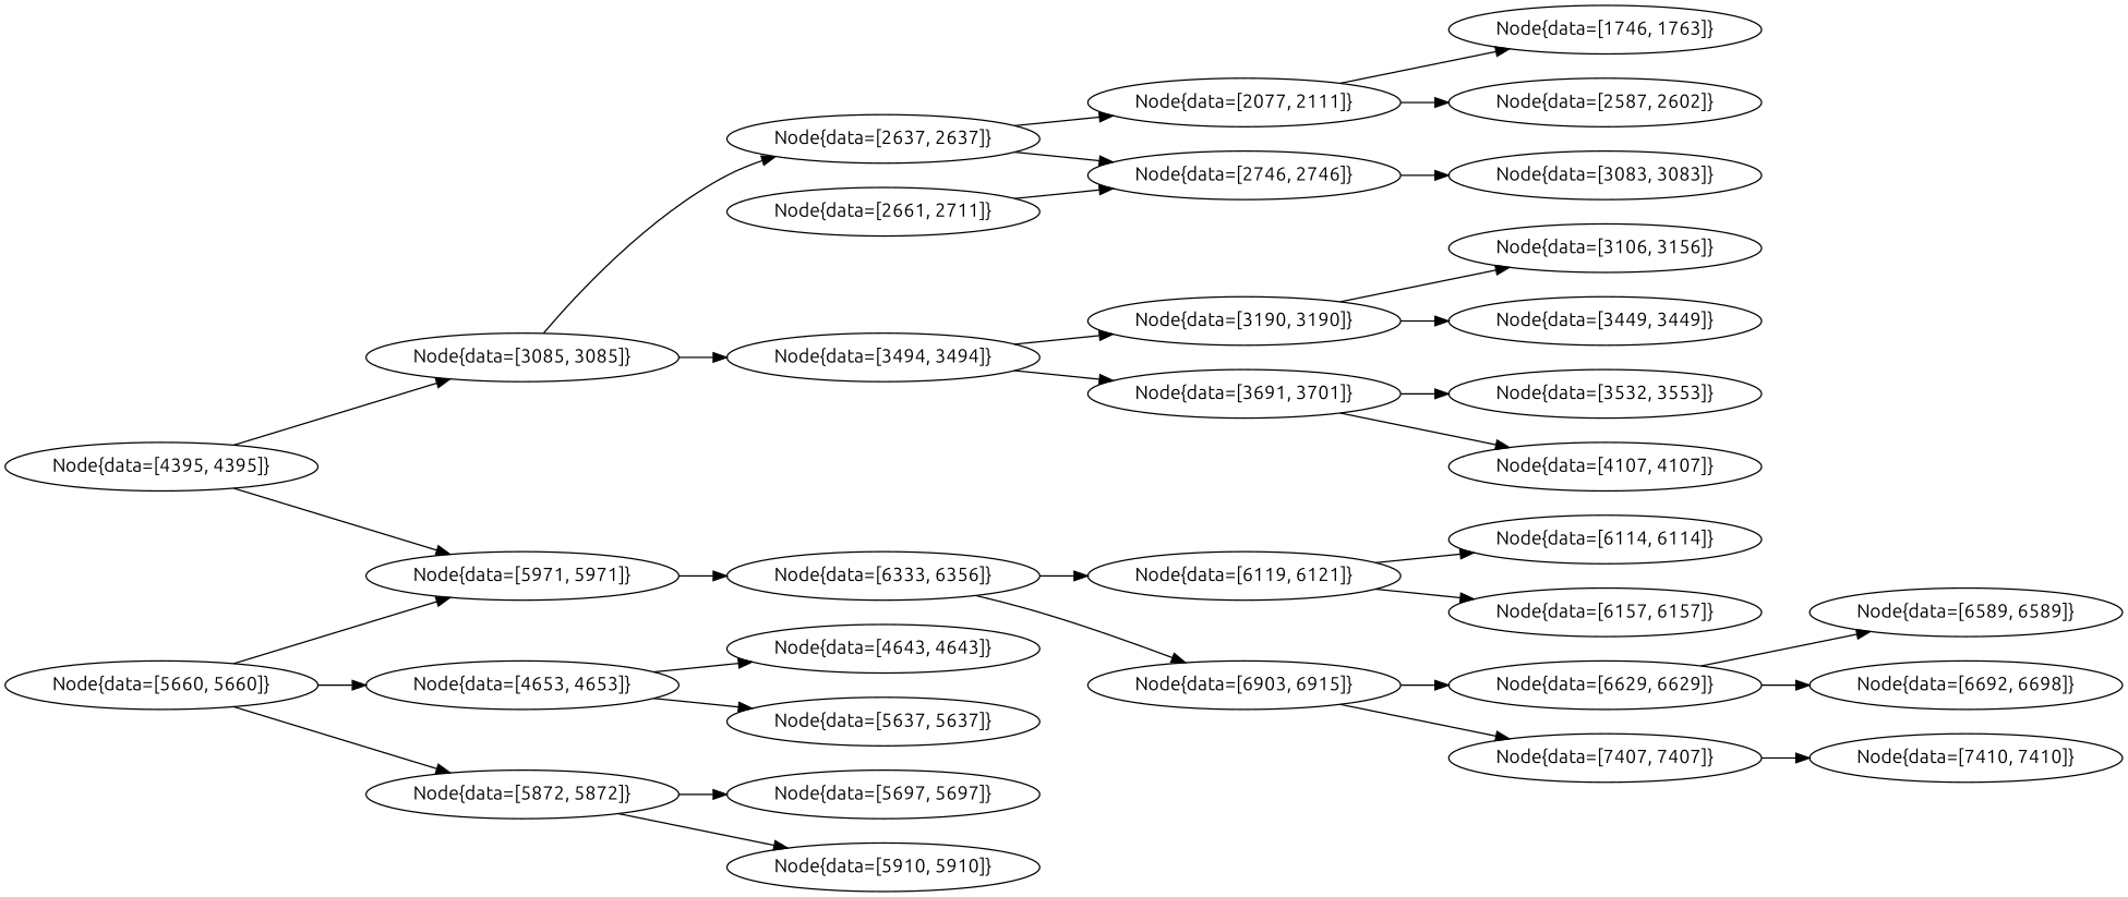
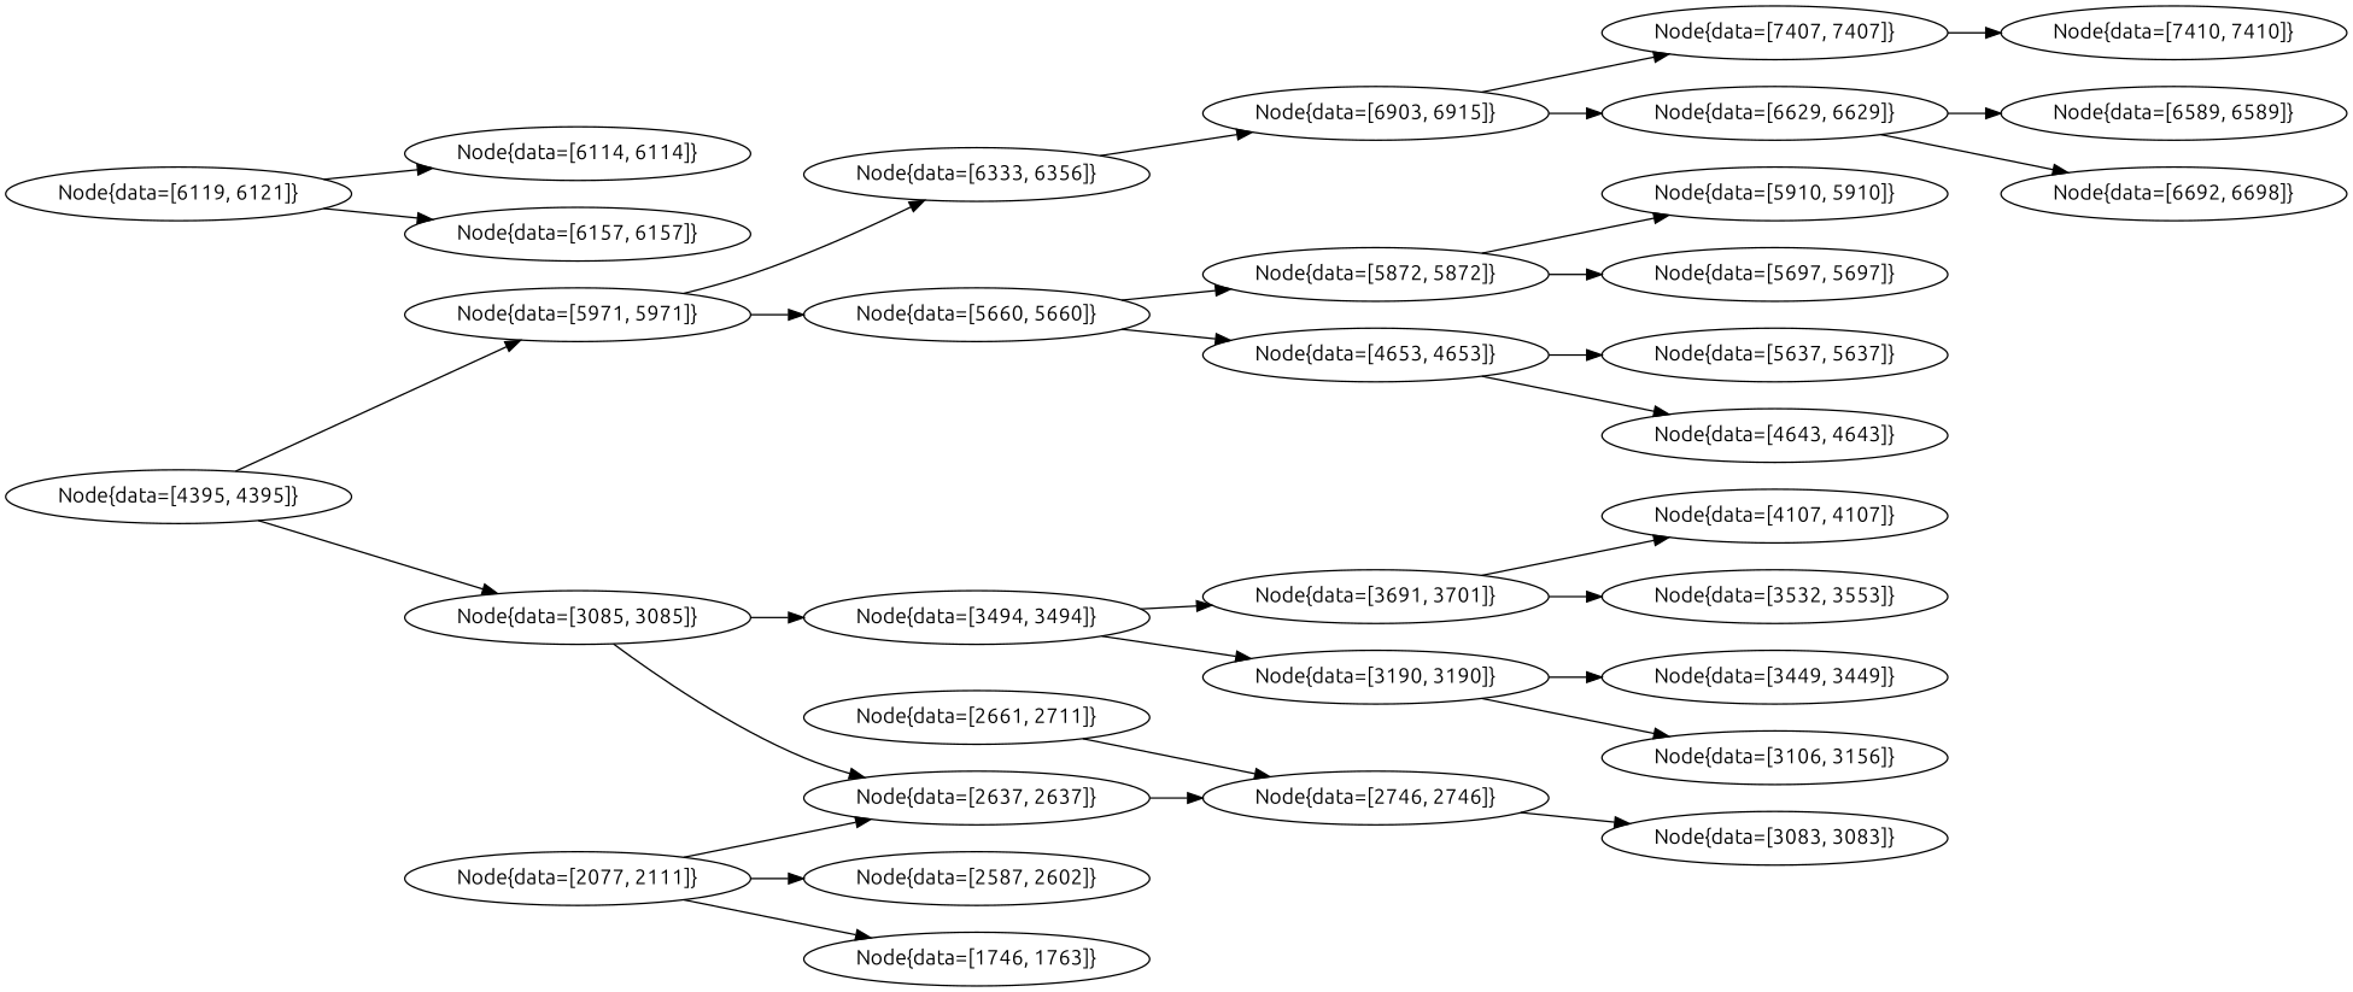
  digraph {
    fontname=Ubuntu
    rankdir=LR
    node [fontname=Ubuntu]
    edge [fontname=Ubuntu]
    n1 [label="Node{data=[4395, 4395]}"]
    n2 [label="Node{data=[3085, 3085]}"]
    n3 [label="Node{data=[5971, 5971]}"]
    n4 [label="Node{data=[2637, 2637]}"]
    n5 [label="Node{data=[3494, 3494]}"]
    n6 [label="Node{data=[5660, 5660]}"]
    n7 [label="Node{data=[6333, 6356]}"]
    n8 [label="Node{data=[2077, 2111]}"]
    n9 [label="Node{data=[2746, 2746]}"]
    n10 [label="Node{data=[3190, 3190]}"]
    n11 [label="Node{data=[3691, 3701]}"]
    n12 [label="Node{data=[1746, 1763]}"]
    n13 [label="Node{data=[2587, 2602]}"]
    n14 [label="Node{data=[3083, 3083]}"]
    n15 [label="Node{data=[2661, 2711]}"]
    n16 [label="Node{data=[3106, 3156]}"]
    n17 [label="Node{data=[3449, 3449]}"]
    n18 [label="Node{data=[3532, 3553]}"]
    n19 [label="Node{data=[4107, 4107]}"]
    n20 [label="Node{data=[4653, 4653]}"]
    n21 [label="Node{data=[5872, 5872]}"]
    n22 [label="Node{data=[6119, 6121]}"]
    n23 [label="Node{data=[6903, 6915]}"]
    n24 [label="Node{data=[4643, 4643]}"]
    n25 [label="Node{data=[5637, 5637]}"]
    n26 [label="Node{data=[5697, 5697]}"]
    n27 [label="Node{data=[5910, 5910]}"]
    n28 [label="Node{data=[6114, 6114]}"]
    n29 [label="Node{data=[6157, 6157]}"]
    n30 [label="Node{data=[6629, 6629]}"]
    n31 [label="Node{data=[7407, 7407]}"]
    n32 [label="Node{data=[6589, 6589]}"]
    n33 [label="Node{data=[6692, 6698]}"]
    n34 [label="Node{data=[7410, 7410]}"]
    n1 -> n2
    n1 -> n3
    n2 -> n4
    n2 -> n5
-   n6 -> n3
+   n3 -> n6
    n3 -> n7
-   n4 -> n8
+   n8 -> n4
    n4 -> n9
    n5 -> n10
    n5 -> n11
    n6 -> n20
    n6 -> n21
-   n7 -> n22
    n7 -> n23
    n8 -> n12
    n8 -> n13
    n9 -> n14
    n10 -> n16
    n10 -> n17
    n11 -> n18
    n11 -> n19
    n15 -> n9
    n20 -> n24
    n20 -> n25
    n21 -> n26
    n21 -> n27
    n22 -> n28
    n22 -> n29
    n23 -> n30
    n23 -> n31
    n30 -> n32
    n30 -> n33
    n31 -> n34
  }
